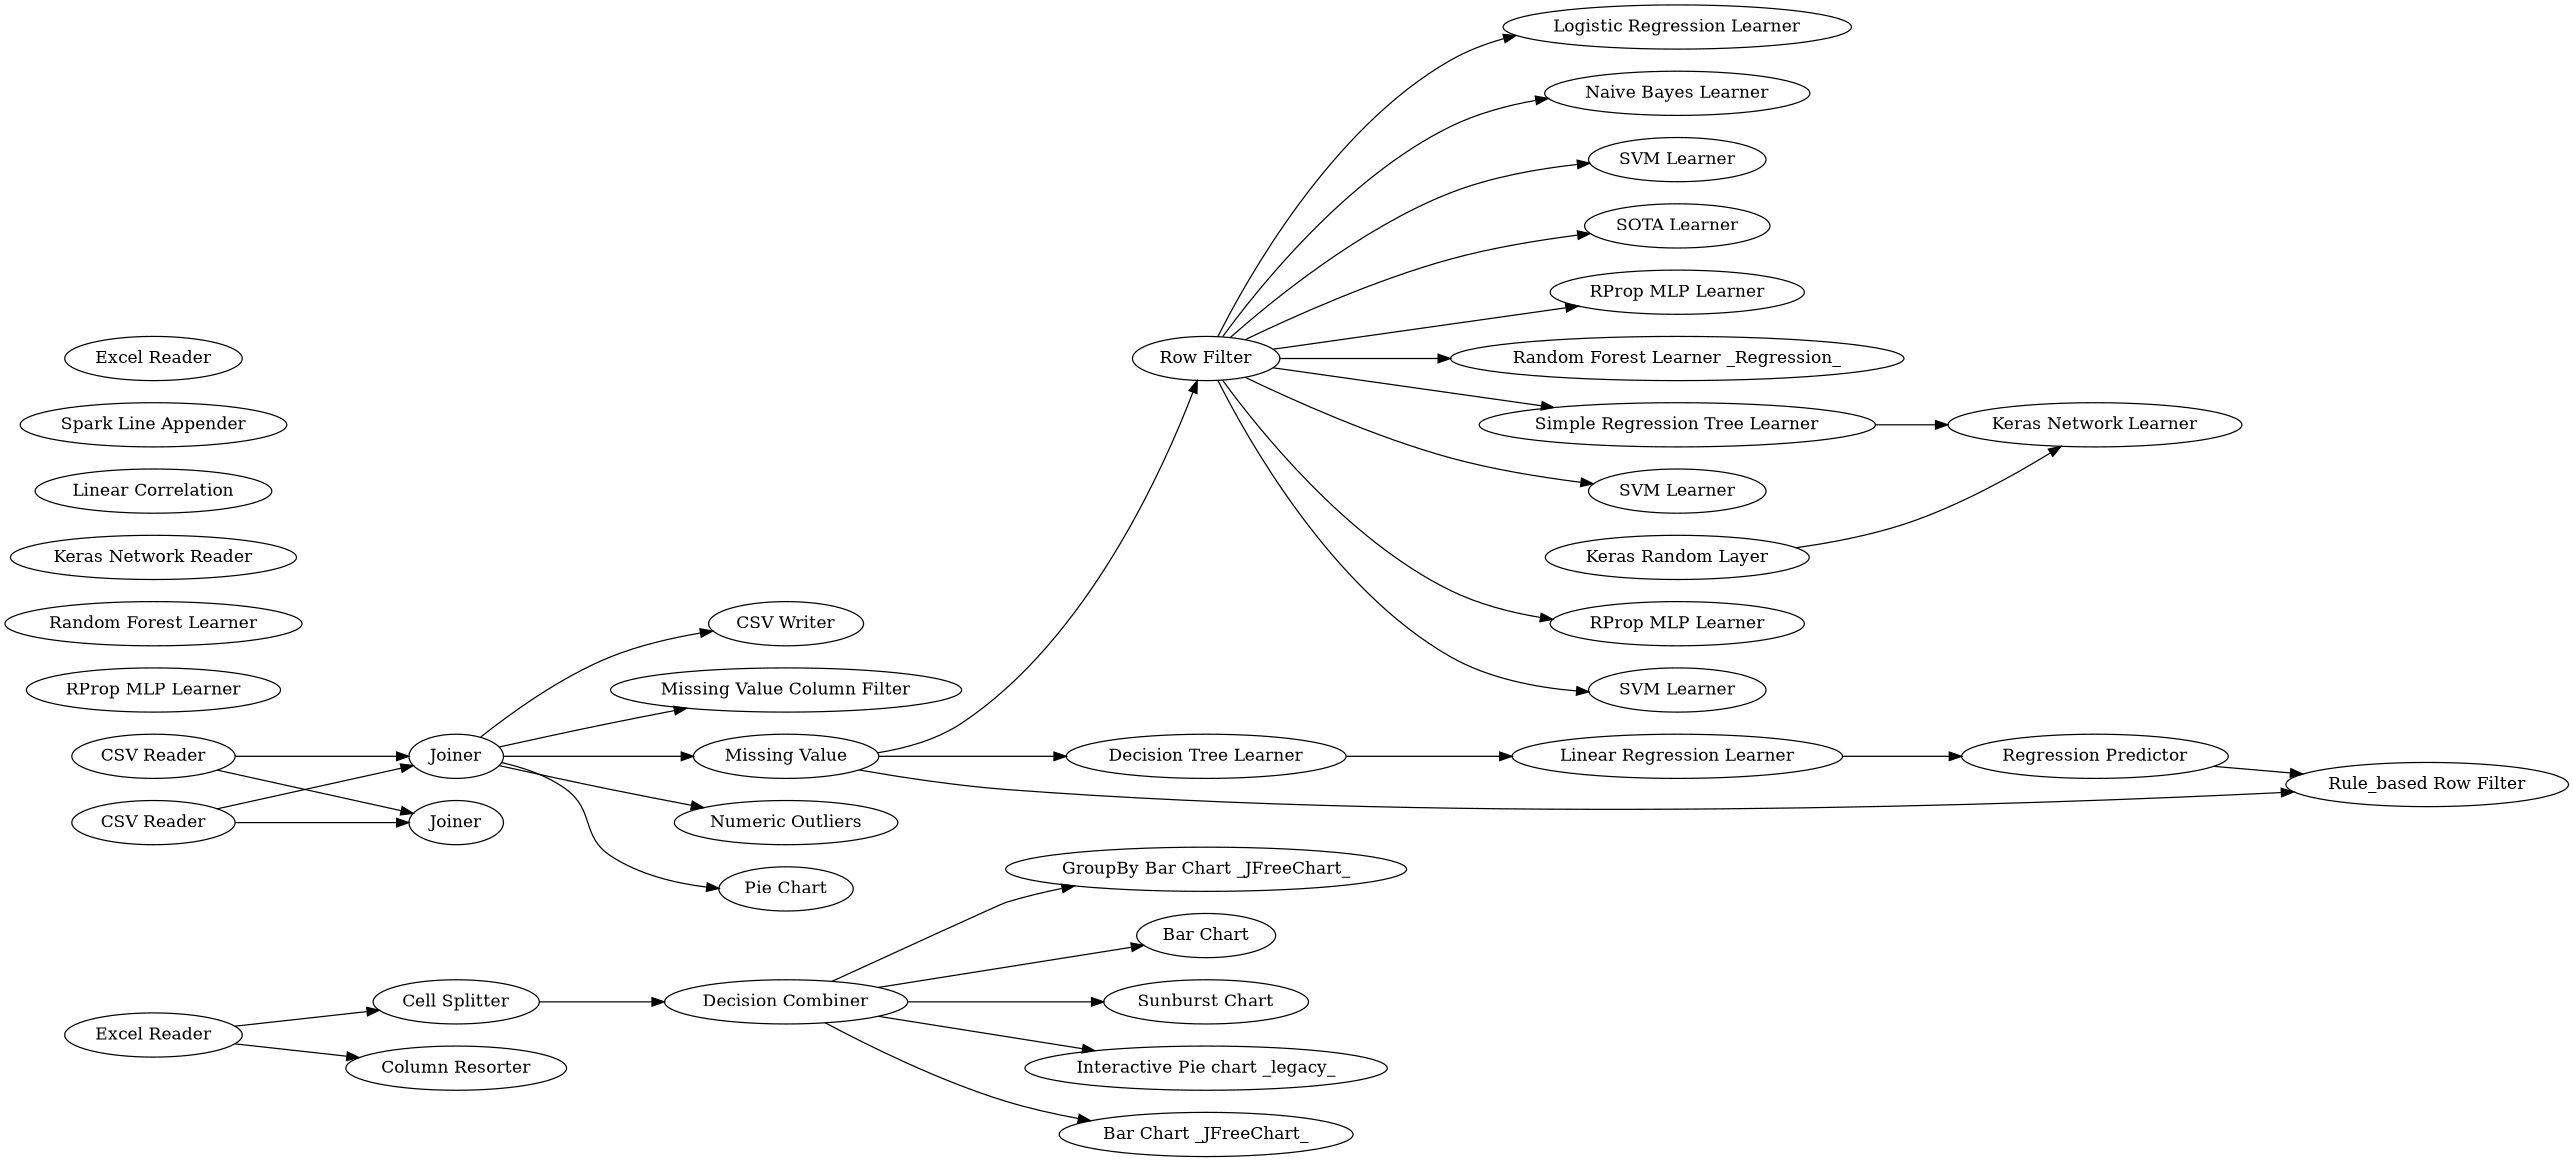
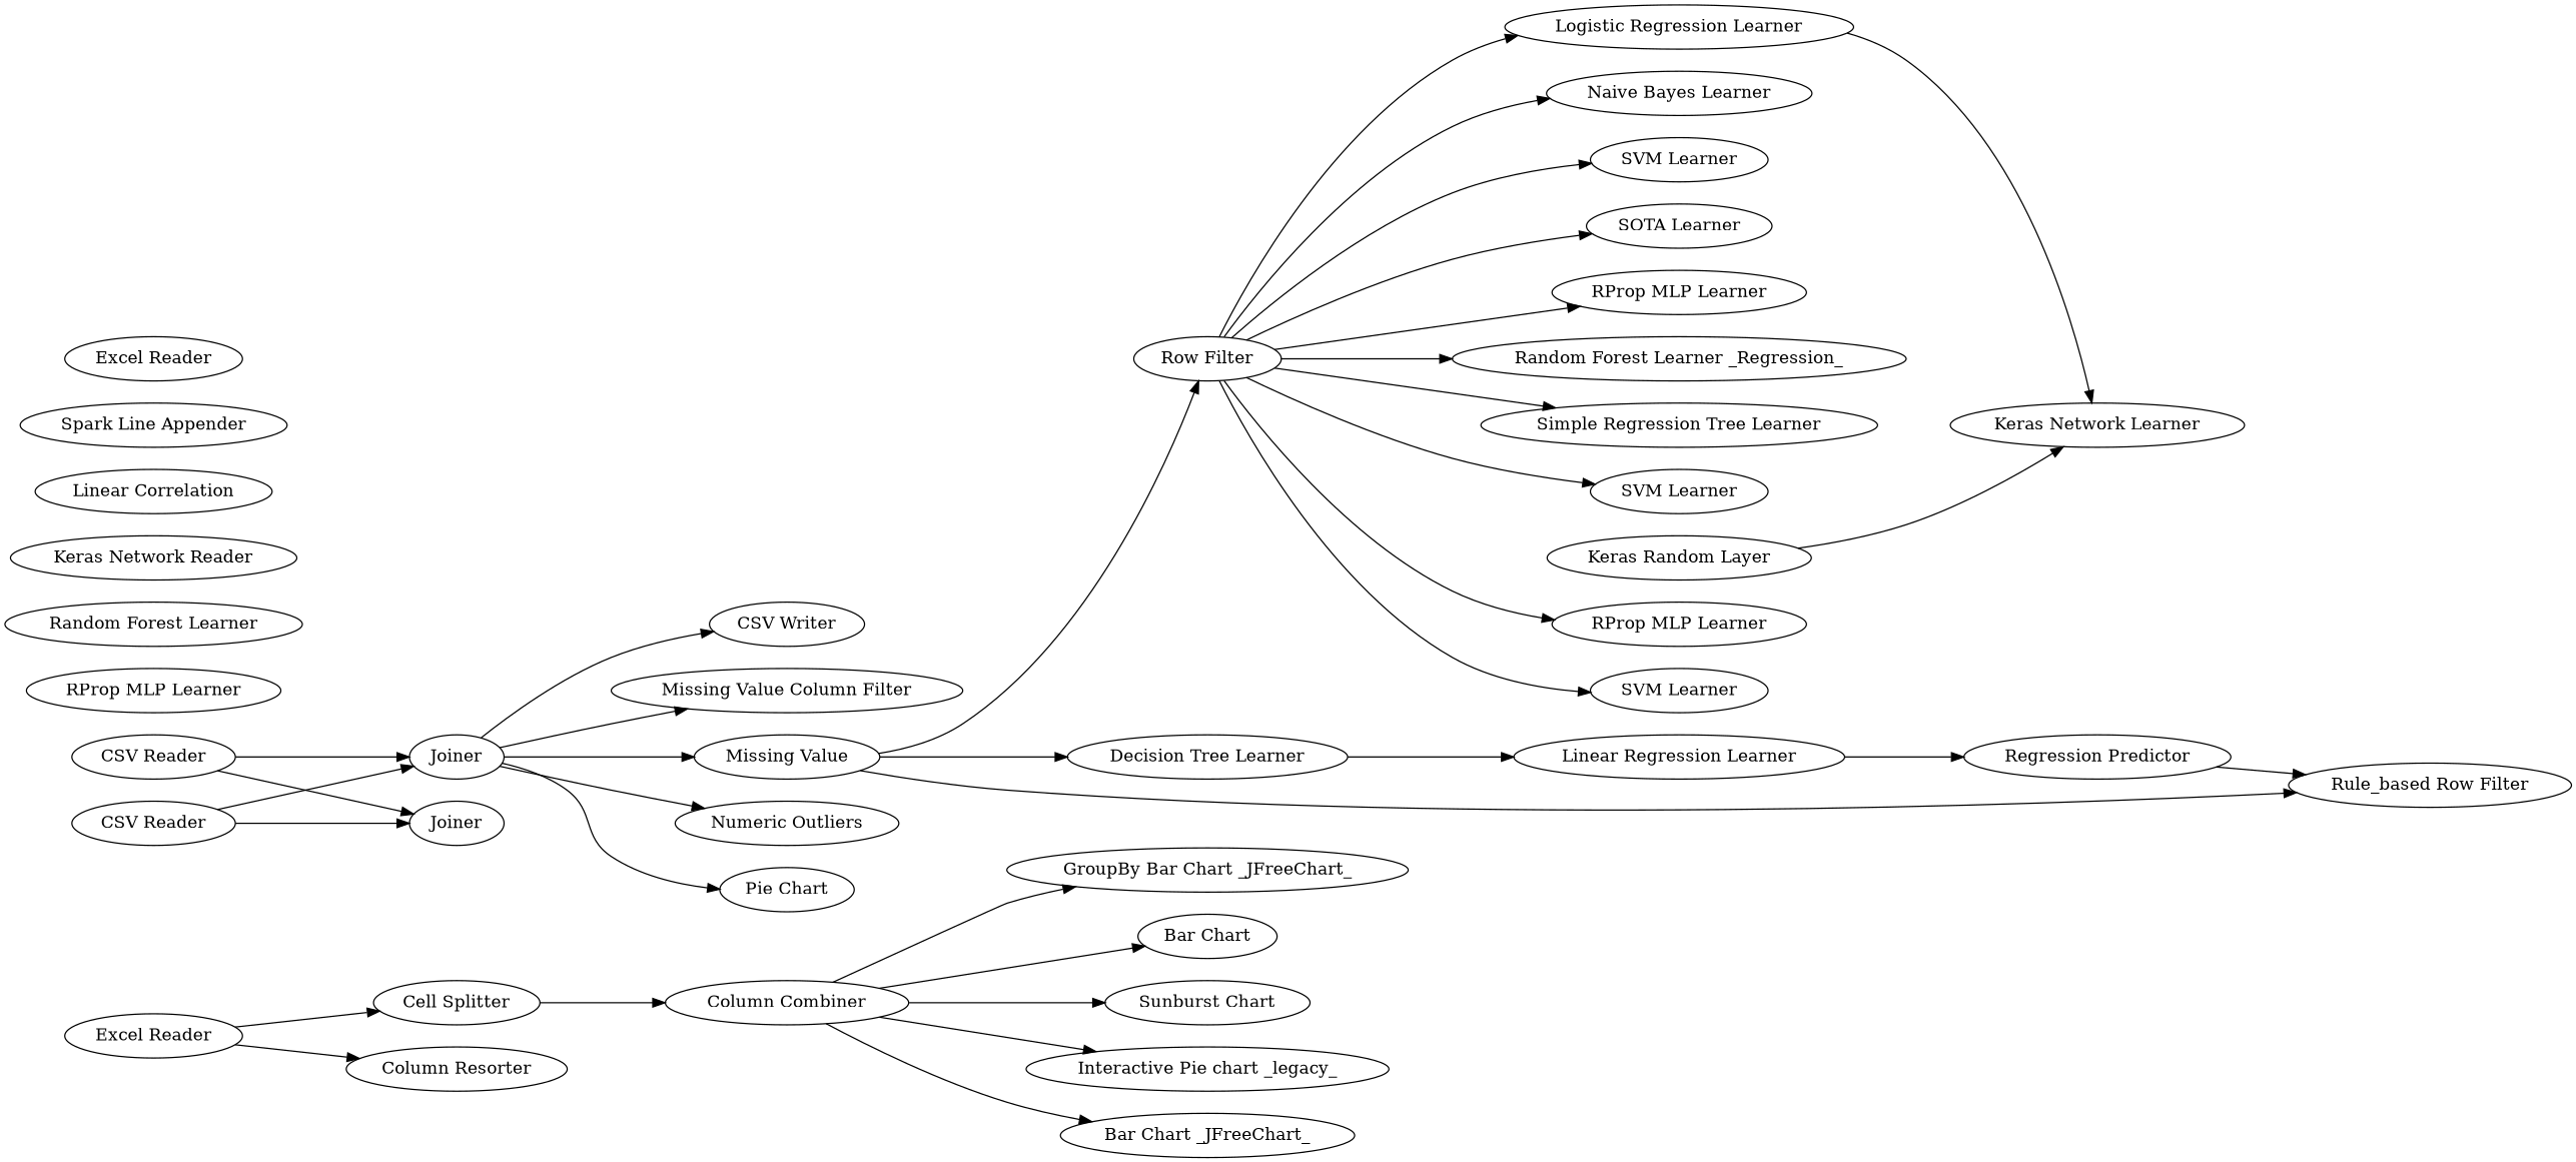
  digraph {
    rankdir=LR
    n1 [label="Excel Reader"]
    n2 [label="Cell Splitter"]
    n3 [label="Column Resorter"]
-   n4 [label="Decision Combiner"]
+   n4 [label="Column Combiner"]
    n5 [label="GroupBy Bar Chart _JFreeChart_"]
    n6 [label="Bar Chart"]
    n7 [label="Sunburst Chart"]
    n8 [label="Interactive Pie chart _legacy_"]
    n9 [label="Bar Chart _JFreeChart_"]
    n10 [label=Joiner]
    n11 [label="CSV Writer"]
    n12 [label="Missing Value Column Filter"]
    n13 [label="Missing Value"]
    n14 [label="Numeric Outliers"]
    n15 [label="Pie Chart"]
    n16 [label="Row Filter"]
    n17 [label="Rule_based Row Filter"]
    n18 [label="Decision Tree Learner"]
    n19 [label="CSV Reader"]
    n20 [label=Joiner]
    n21 [label="CSV Reader"]
    n22 [label="Logistic Regression Learner"]
    n23 [label="Naive Bayes Learner"]
    n24 [label="SVM Learner"]
    n25 [label="SOTA Learner"]
    n26 [label="RProp MLP Learner"]
    n27 [label="Simple Regression Tree Learner"]
    n28 [label="Random Forest Learner _Regression_"]
    n29 [label="SVM Learner"]
    n30 [label="RProp MLP Learner"]
    n31 [label="SVM Learner"]
    n32 [label="Linear Regression Learner"]
    n33 [label="Keras Network Learner"]
    n34 [label="Regression Predictor"]
    n35 [label="RProp MLP Learner"]
    n36 [label="Random Forest Learner"]
    n37 [label="Keras Random Layer"]
    n38 [label="Keras Network Reader"]
    n39 [label="Linear Correlation"]
    n40 [label="Spark Line Appender"]
    n41 [label="Excel Reader"]
    n1 -> n2
    n1 -> n3
    n2 -> n4
    n4 -> n5
    n4 -> n6
    n4 -> n7
    n4 -> n8
    n4 -> n9
    n10 -> n11
    n10 -> n12
    n10 -> n13
    n10 -> n14
    n10 -> n15
    n13 -> n16
    n13 -> n17
    n13 -> n18
    n16 -> n22
    n16 -> n23
    n16 -> n24
    n16 -> n25
    n16 -> n26
    n16 -> n27
    n16 -> n28
    n16 -> n29
    n16 -> n30
    n16 -> n31
    n18 -> n32
    n19 -> n10
    n19 -> n20
    n21 -> n10
    n21 -> n20
-   n27 -> n33
+   n22 -> n33
    n32 -> n34
    n34 -> n17
    n37 -> n33
  }
